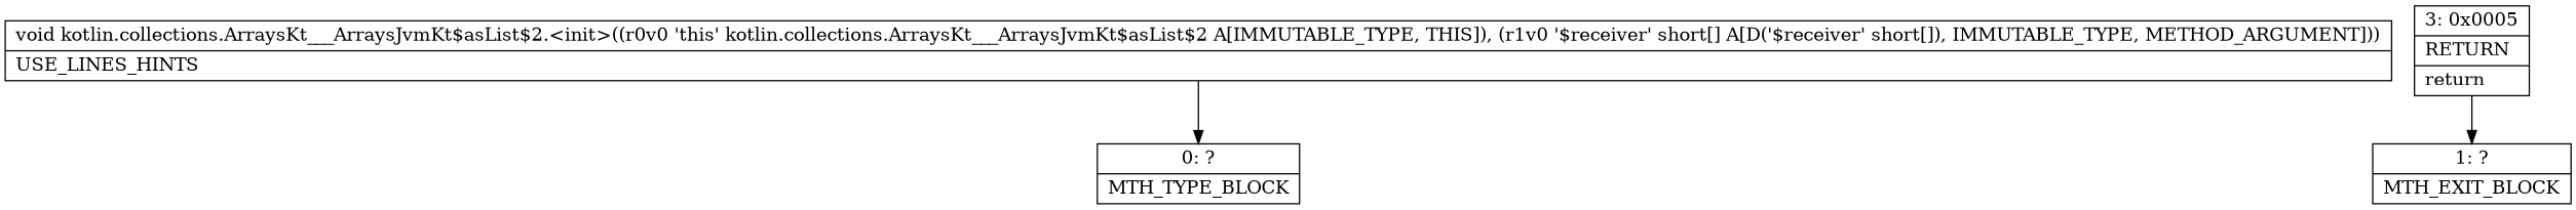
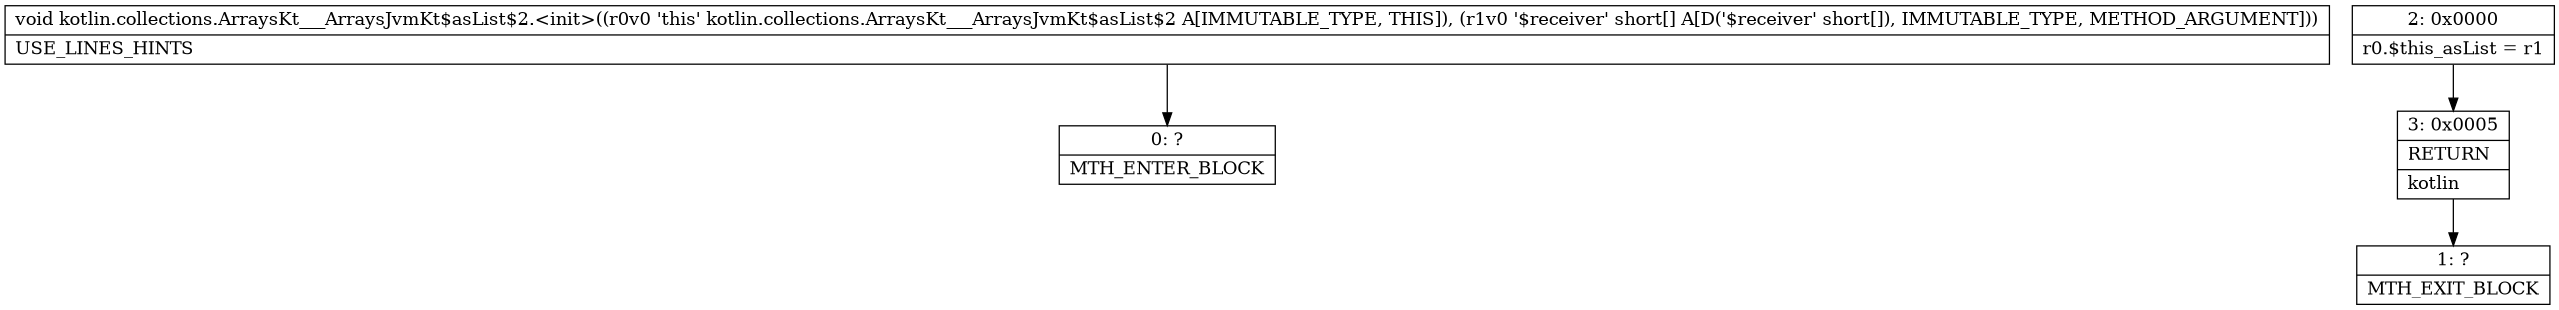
  digraph {
    node [shape=record]
-   n1 [label="{0\:\ ?|MTH_TYPE_BLOCK\l}"]
-   n3 [label="{3\:\ 0x0005|RETURN\l|return\l}"]
+   n1 [label="{0\:\ ?|MTH_ENTER_BLOCK\l}"]
+   n2 [label="{2\:\ 0x0000|r0.$this_asList = r1\l}"]
+   n3 [label="{3\:\ 0x0005|RETURN\l|kotlin\l}"]
    n4 [label="{1\:\ ?|MTH_EXIT_BLOCK\l}"]
    n5 [label="{void kotlin.collections.ArraysKt___ArraysJvmKt$asList$2.\<init\>((r0v0 'this' kotlin.collections.ArraysKt___ArraysJvmKt$asList$2 A[IMMUTABLE_TYPE, THIS]), (r1v0 '$receiver' short[] A[D('$receiver' short[]), IMMUTABLE_TYPE, METHOD_ARGUMENT]))  | USE_LINES_HINTS\l}"]
+   n2 -> n3
    n3 -> n4
    n5 -> n1
  }
